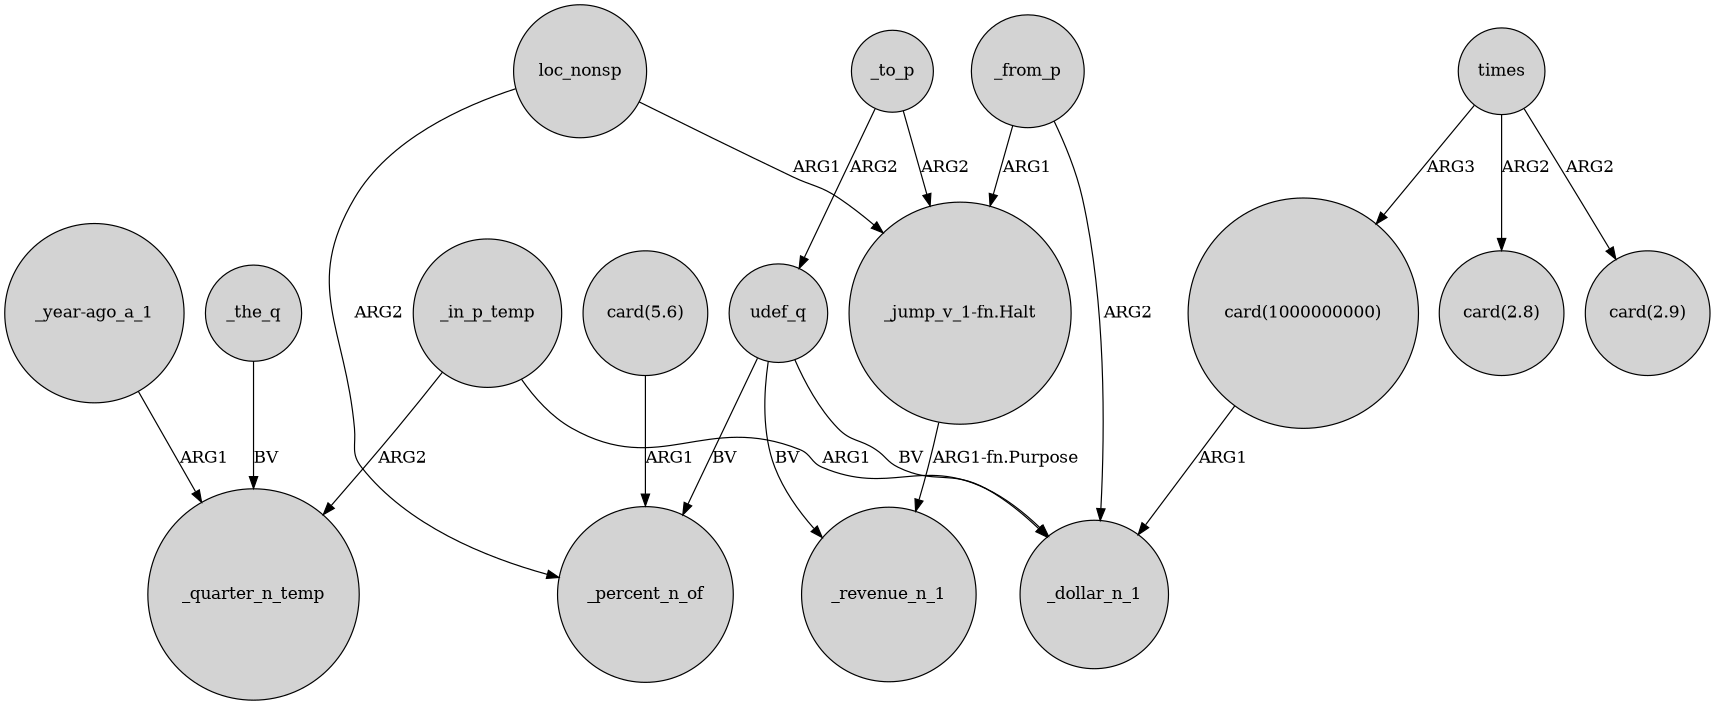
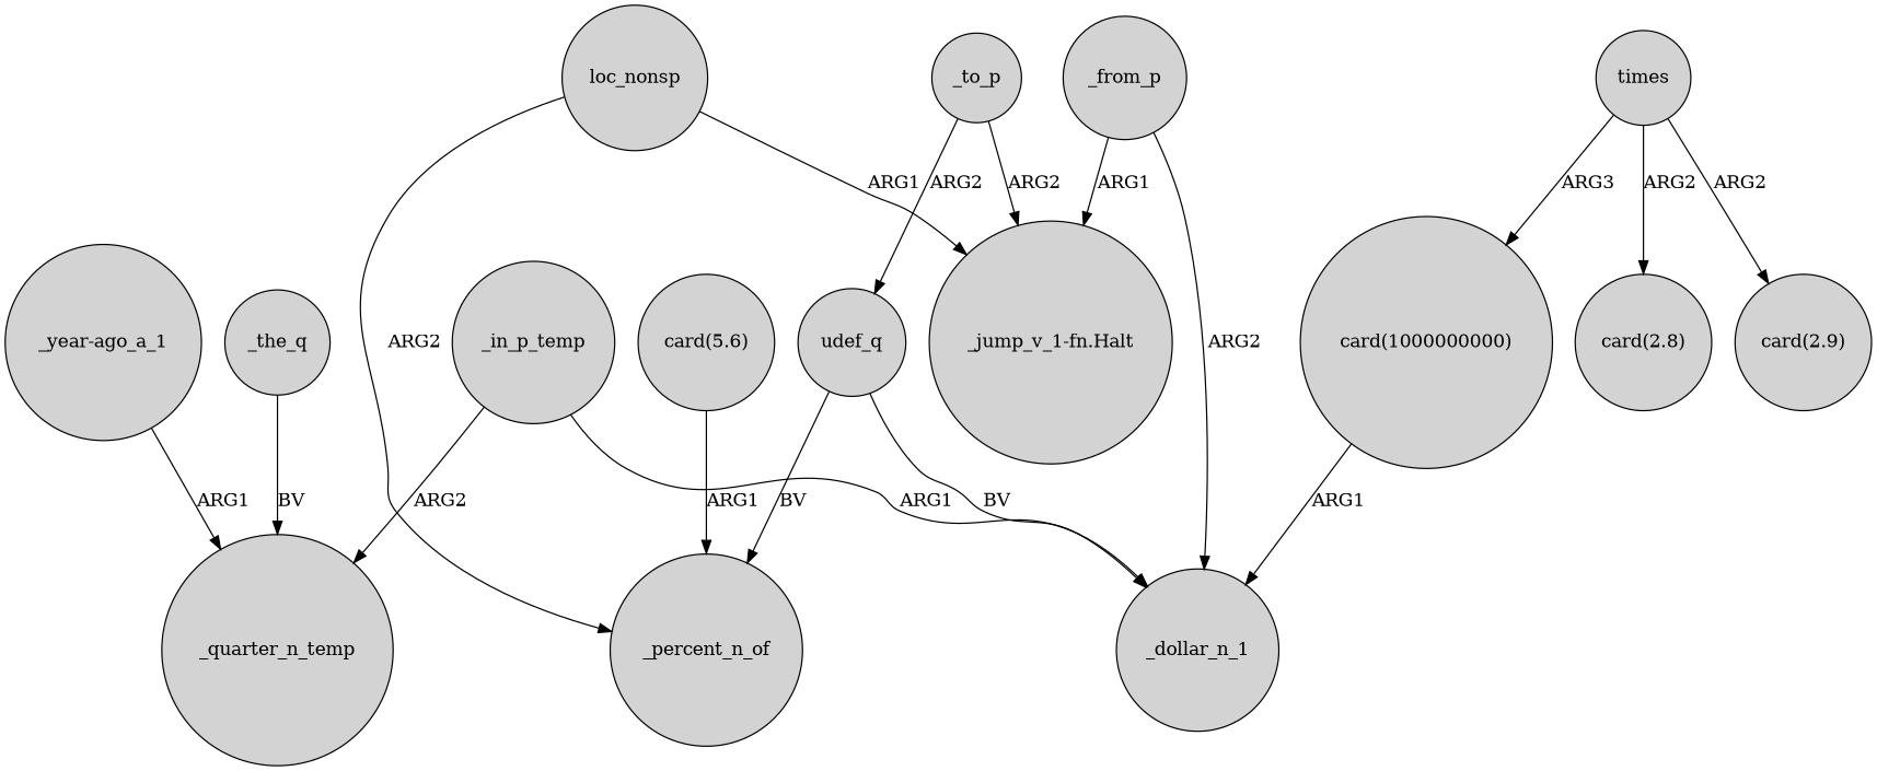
  digraph {
    node [shape=circle style=filled]
    "card(1000000000)"
    _dollar_n_1
    _in_p_temp
    _quarter_n_temp
    "_jump_v_1-fn.Halt"
-   _revenue_n_1
    "card(5.6)"
    _percent_n_of
    times
    "card(2.8)"
    "card(2.9)"
    _the_q
    loc_nonsp
    _to_p
    udef_q
    _from_p
    "_year-ago_a_1"
    "card(1000000000)" -> _dollar_n_1 [label=ARG1]
    _in_p_temp -> _dollar_n_1 [label=ARG1]
    _in_p_temp -> _quarter_n_temp [label=ARG2]
-   "_jump_v_1-fn.Halt" -> _revenue_n_1 [label="ARG1-fn.Purpose"]
    "card(5.6)" -> _percent_n_of [label=ARG1]
    times -> "card(1000000000)" [label=ARG3]
    times -> "card(2.8)" [label=ARG2]
    times -> "card(2.9)" [label=ARG2]
    _the_q -> _quarter_n_temp [label=BV]
    loc_nonsp -> "_jump_v_1-fn.Halt" [label=ARG1]
    loc_nonsp -> _percent_n_of [label=ARG2]
    _to_p -> "_jump_v_1-fn.Halt" [label=ARG2]
    _to_p -> udef_q [label=ARG2]
    udef_q -> _dollar_n_1 [label=BV]
-   udef_q -> _revenue_n_1 [label=BV]
    udef_q -> _percent_n_of [label=BV]
    _from_p -> _dollar_n_1 [label=ARG2]
    _from_p -> "_jump_v_1-fn.Halt" [label=ARG1]
    "_year-ago_a_1" -> _quarter_n_temp [label=ARG1]
  }
